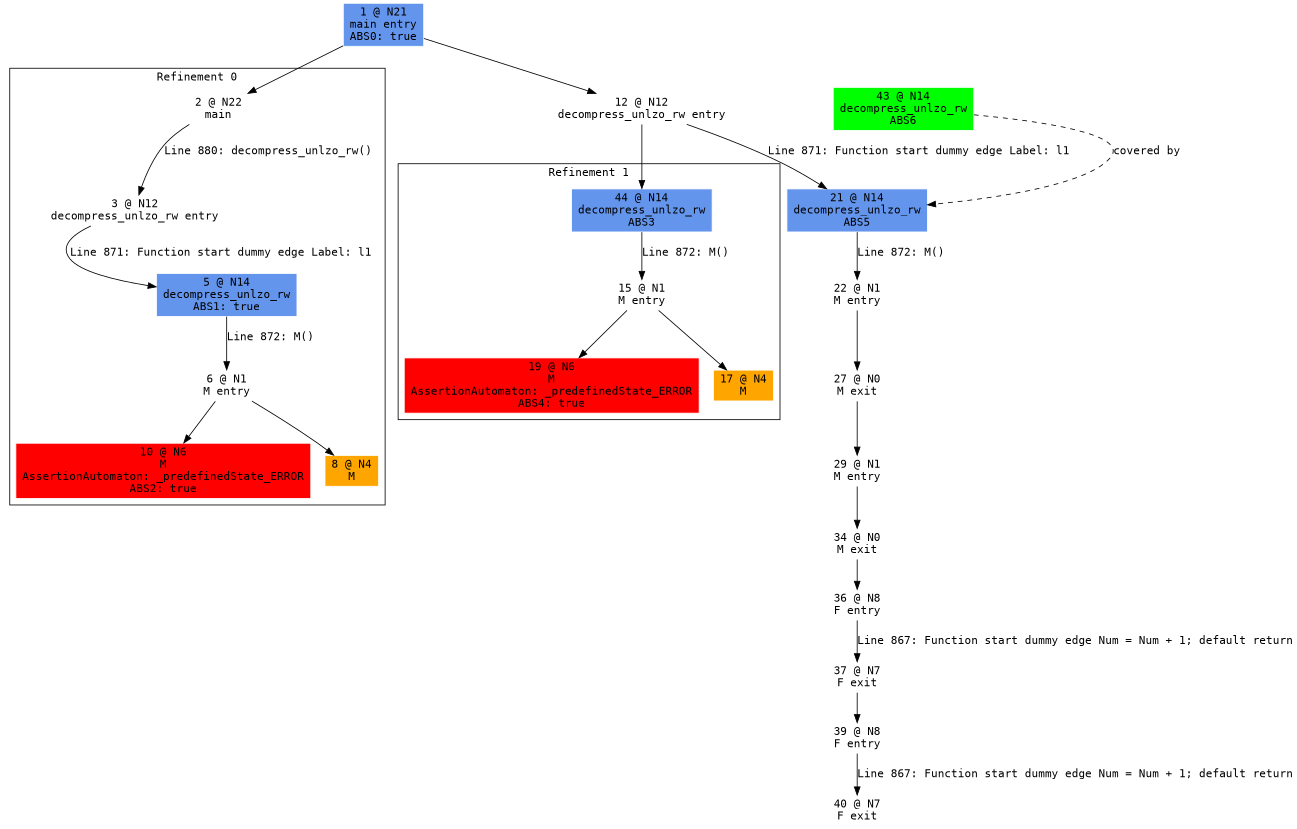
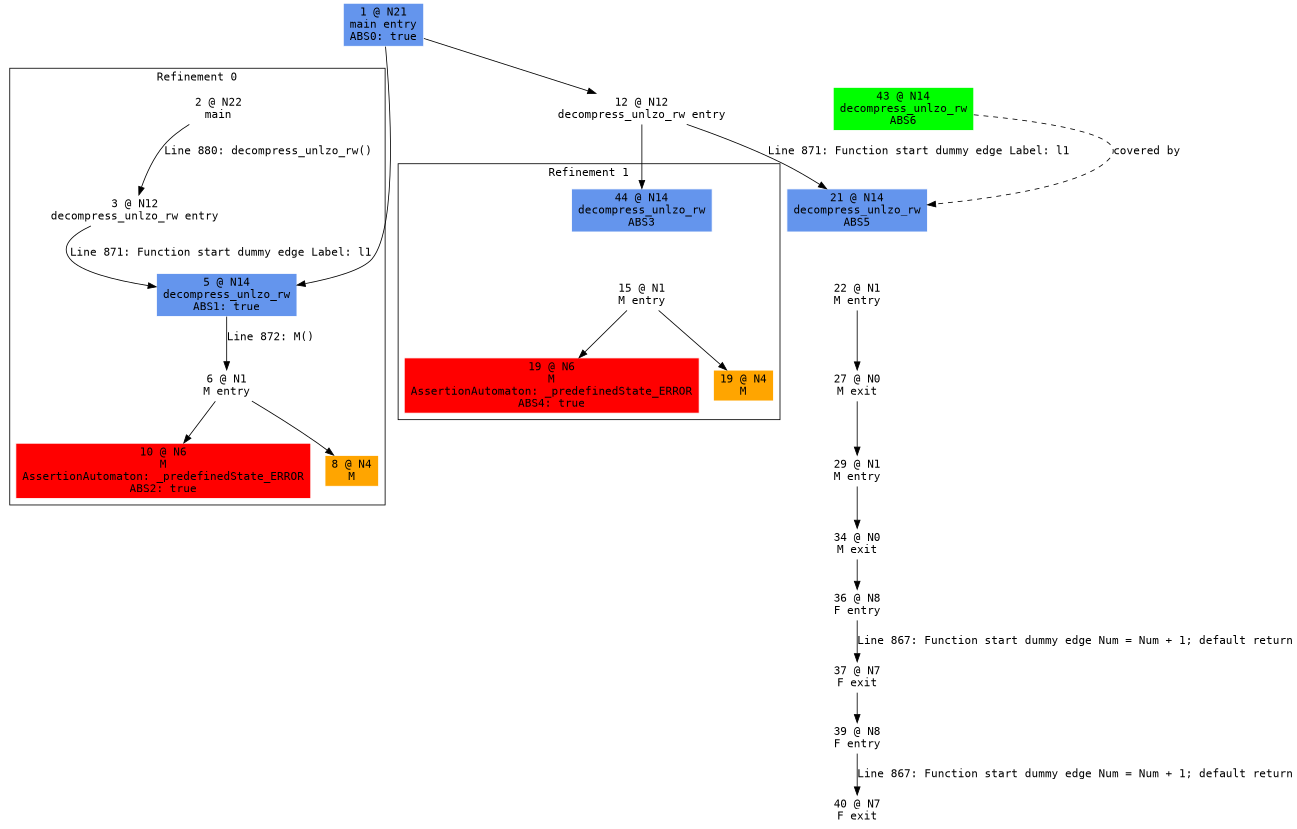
  digraph {
    fontname="DejaVu Sans Mono"
    node [color=white fontname="DejaVu Sans Mono" shape=box style=filled]
    edge [fontname="DejaVu Sans Mono"]
    n1 [label="2 @ N22\nmain"]
    n2 [label="3 @ N12\ndecompress_unlzo_rw entry"]
    n3 [fillcolor=cornflowerblue label="5 @ N14\ndecompress_unlzo_rw\nABS1: true"]
    n4 [label="6 @ N1\nM entry"]
    n5 [fillcolor=red label="10 @ N6\nM\nAssertionAutomaton: _predefinedState_ERROR\nABS2: true"]
    n6 [fillcolor=orange label="8 @ N4\nM"]
    n7 [fillcolor=cornflowerblue label="44 @ N14\ndecompress_unlzo_rw\nABS3"]
    n8 [label="15 @ N1\nM entry"]
    n9 [fillcolor=red label="19 @ N6\nM\nAssertionAutomaton: _predefinedState_ERROR\nABS4: true"]
-   n10 [fillcolor=orange label="17 @ N4\nM"]
+   n10 [fillcolor=orange label="19 @ N4\nM"]
    n11 [fillcolor=cornflowerblue label="1 @ N21\nmain entry\nABS0: true"]
    n12 [label="12 @ N12\ndecompress_unlzo_rw entry"]
    n13 [fillcolor=cornflowerblue label="21 @ N14\ndecompress_unlzo_rw\nABS5"]
    n14 [label="22 @ N1\nM entry"]
    n15 [label="27 @ N0\nM exit"]
    n16 [label="29 @ N1\nM entry"]
    n17 [label="34 @ N0\nM exit"]
    n18 [label="36 @ N8\nF entry"]
    n19 [label="37 @ N7\nF exit"]
    n20 [label="39 @ N8\nF entry"]
    n21 [label="40 @ N7\nF exit"]
    n22 [fillcolor=green label="43 @ N14\ndecompress_unlzo_rw\nABS6"]
    subgraph cluster_1 {
      label="Refinement 0"
      n1
      n2
      n3
      n4
      n5
      n6
    }
    subgraph cluster_2 {
      label="Refinement 1"
      n7
      n8
      n9
      n10
    }
    n1 -> n2 [label="Line 880: decompress_unlzo_rw()"]
    n2 -> n3 [label="Line 871: Function start dummy edge Label: l1"]
    n3 -> n4 [label="Line 872: M()"]
    n4 -> n5
    n4 -> n6
-   n7 -> n8 [label="Line 872: M()"]
    n8 -> n9
    n8 -> n10
-   n11 -> n1
+   n11 -> n3
    n11 -> n12
    n12 -> n7
    n12 -> n13 [label="Line 871: Function start dummy edge Label: l1"]
-   n13 -> n14 [label="Line 872: M()"]
    n14 -> n15
    n15 -> n16
    n16 -> n17
    n17 -> n18
    n18 -> n19 [label="Line 867: Function start dummy edge Num = Num + 1; default return"]
    n19 -> n20
    n20 -> n21 [label="Line 867: Function start dummy edge Num = Num + 1; default return"]
    n22 -> n13 [label="covered by" style=dashed weight=0]
  }
